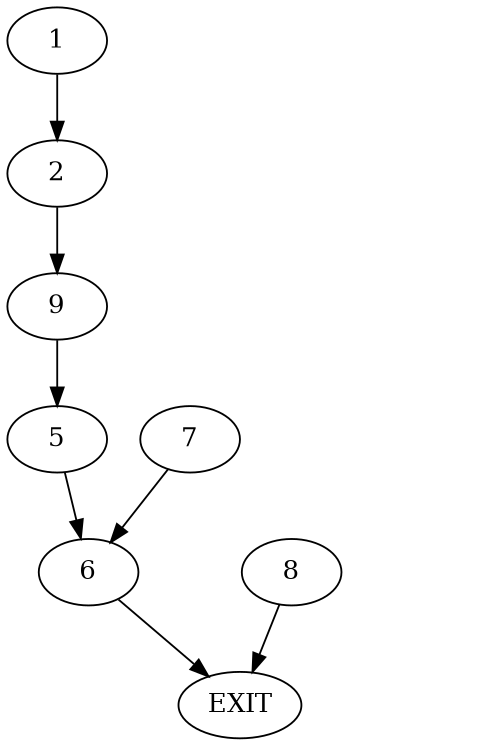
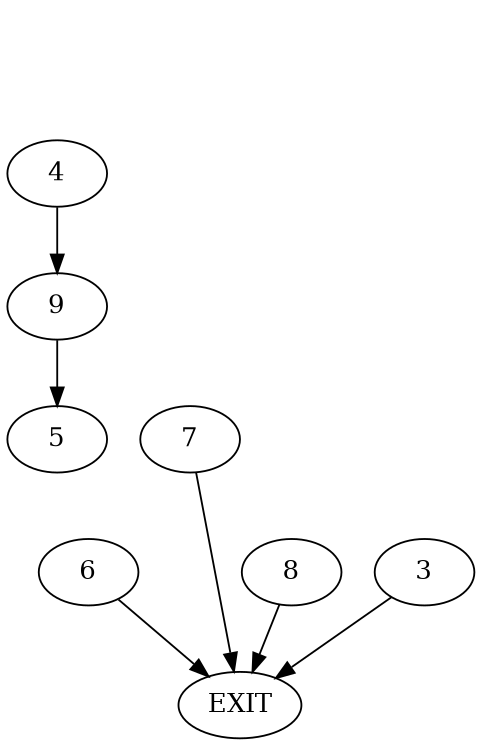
  digraph {
-   1
-   2
+   2 [label=4]
    7
    6
    n5 [label=EXIT]
    8
    n7 [label=9]
+   3
    5
-   1 -> 2
    2 -> n7
-   7 -> 6
+   7 -> n5
    6 -> n5
    8 -> n5
    n7 -> 5
-   5 -> 6
+   3 -> n5
  }
